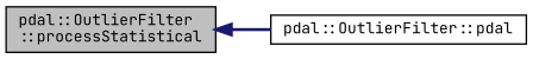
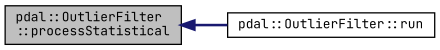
  digraph {
    rankdir=LR
    fontname="JetBrains Mono"
    node [color=black fontname="JetBrains Mono" fontsize=10 shape=record style=filled]
    n1 [fillcolor=grey75 fontcolor=black height=0.2 label="pdal::OutlierFilter\l::processStatistical" width=0.4]
-   n2 [fillcolor=white height=0.2 label="pdal::OutlierFilter::pdal" width=0.4]
+   n2 [fillcolor=white height=0.2 label="pdal::OutlierFilter::run" width=0.4]
    n1 -> n2 [color=midnightblue dir=back fontname="JetBrains Mono" fontsize=10 labelfontname=Helvetica labelfontsize=10 style=bold]
  }
